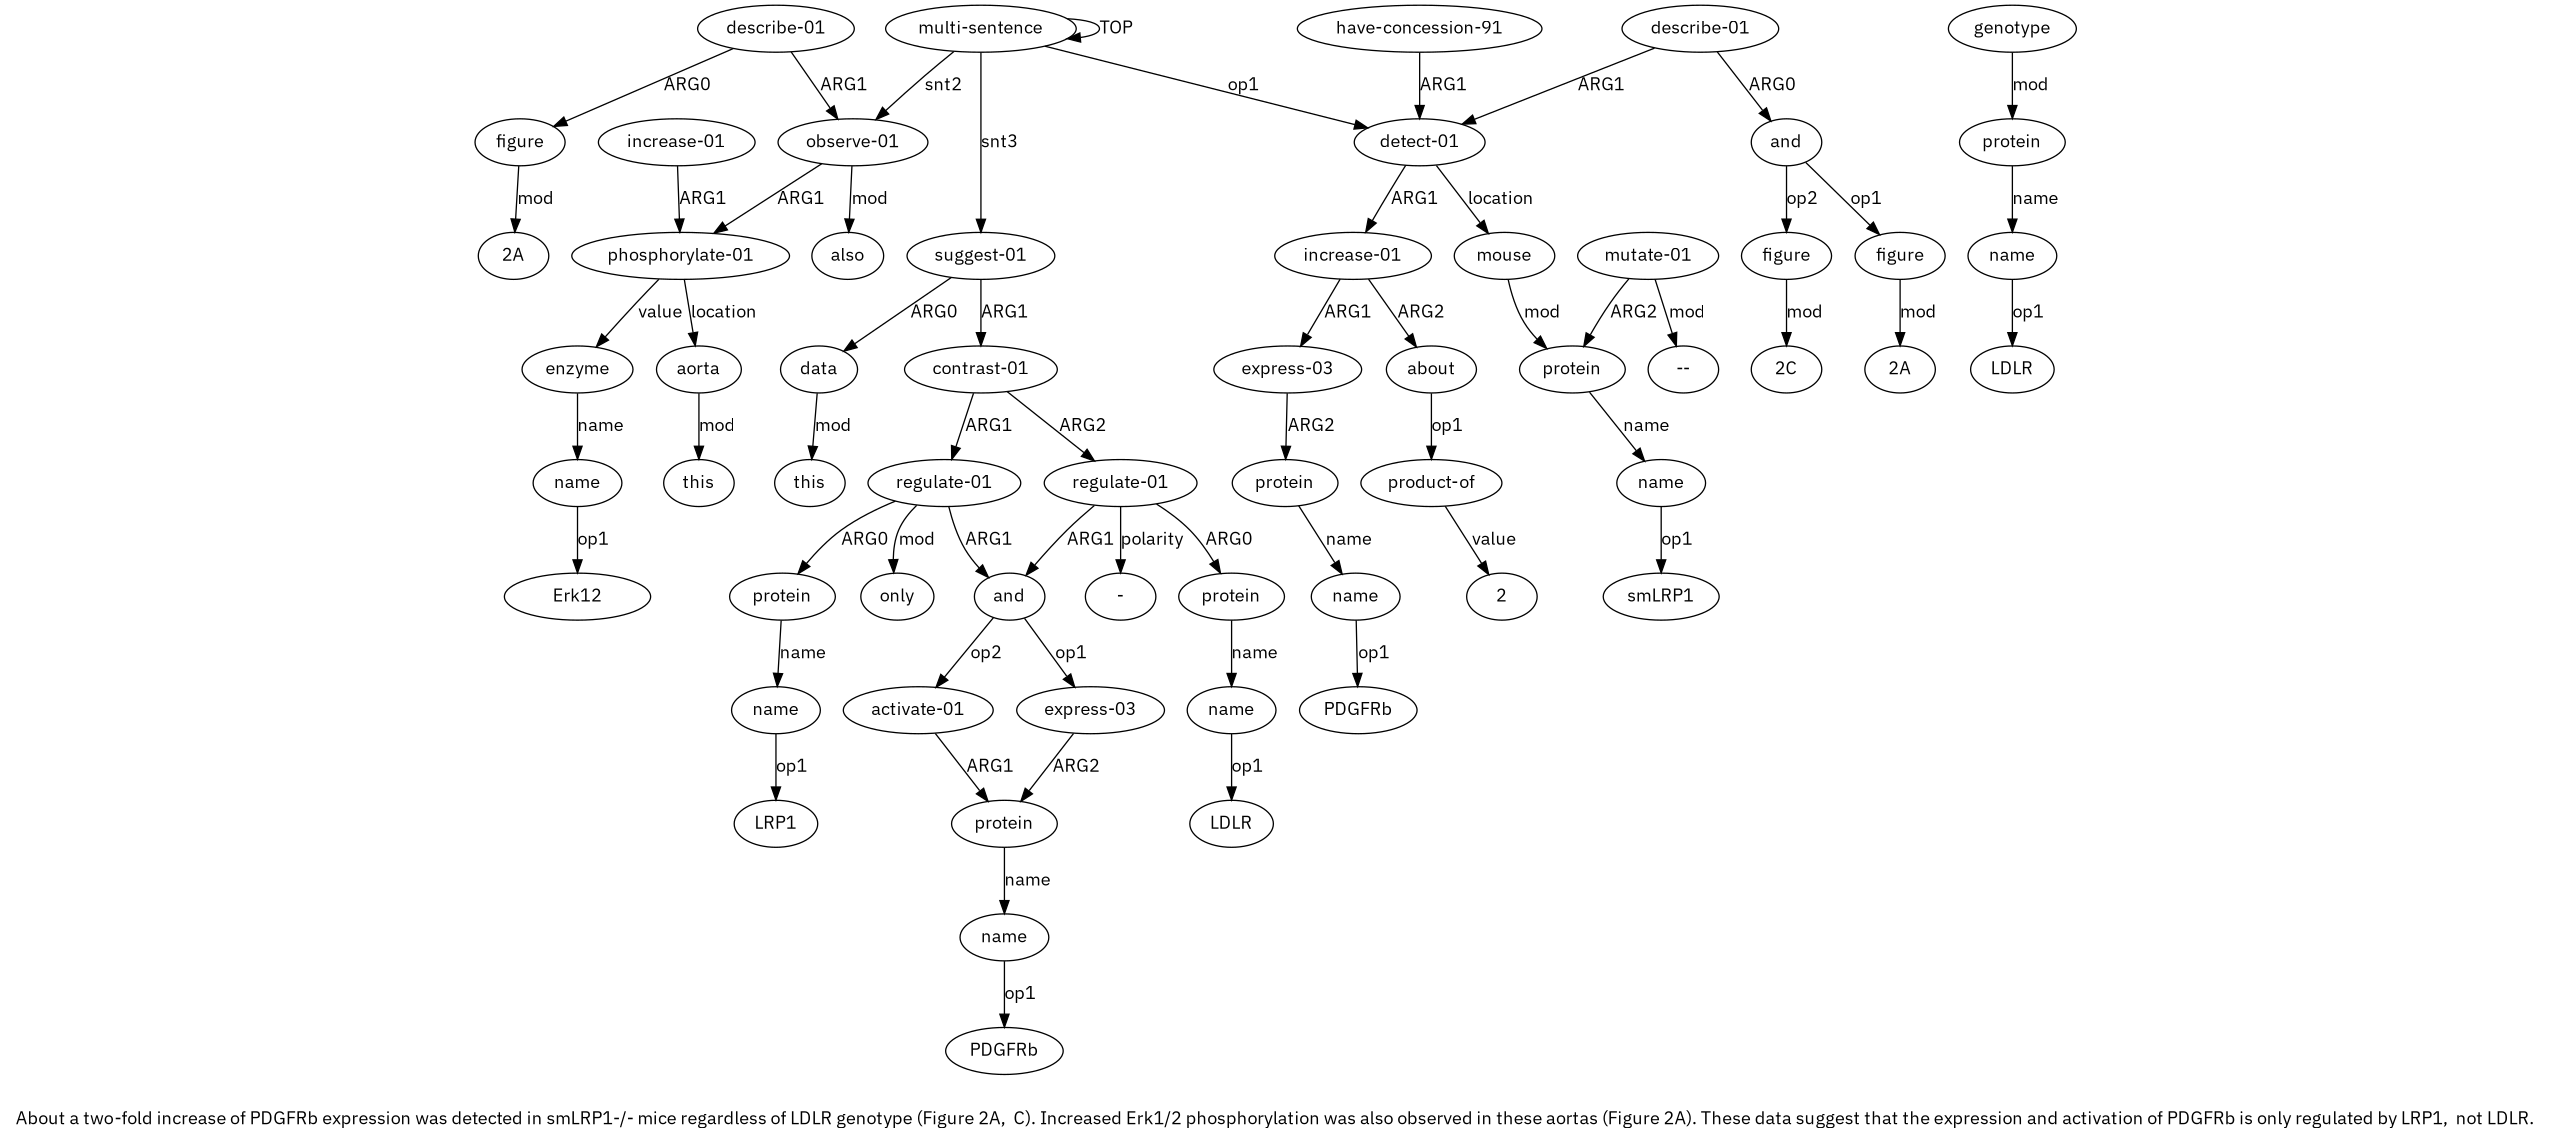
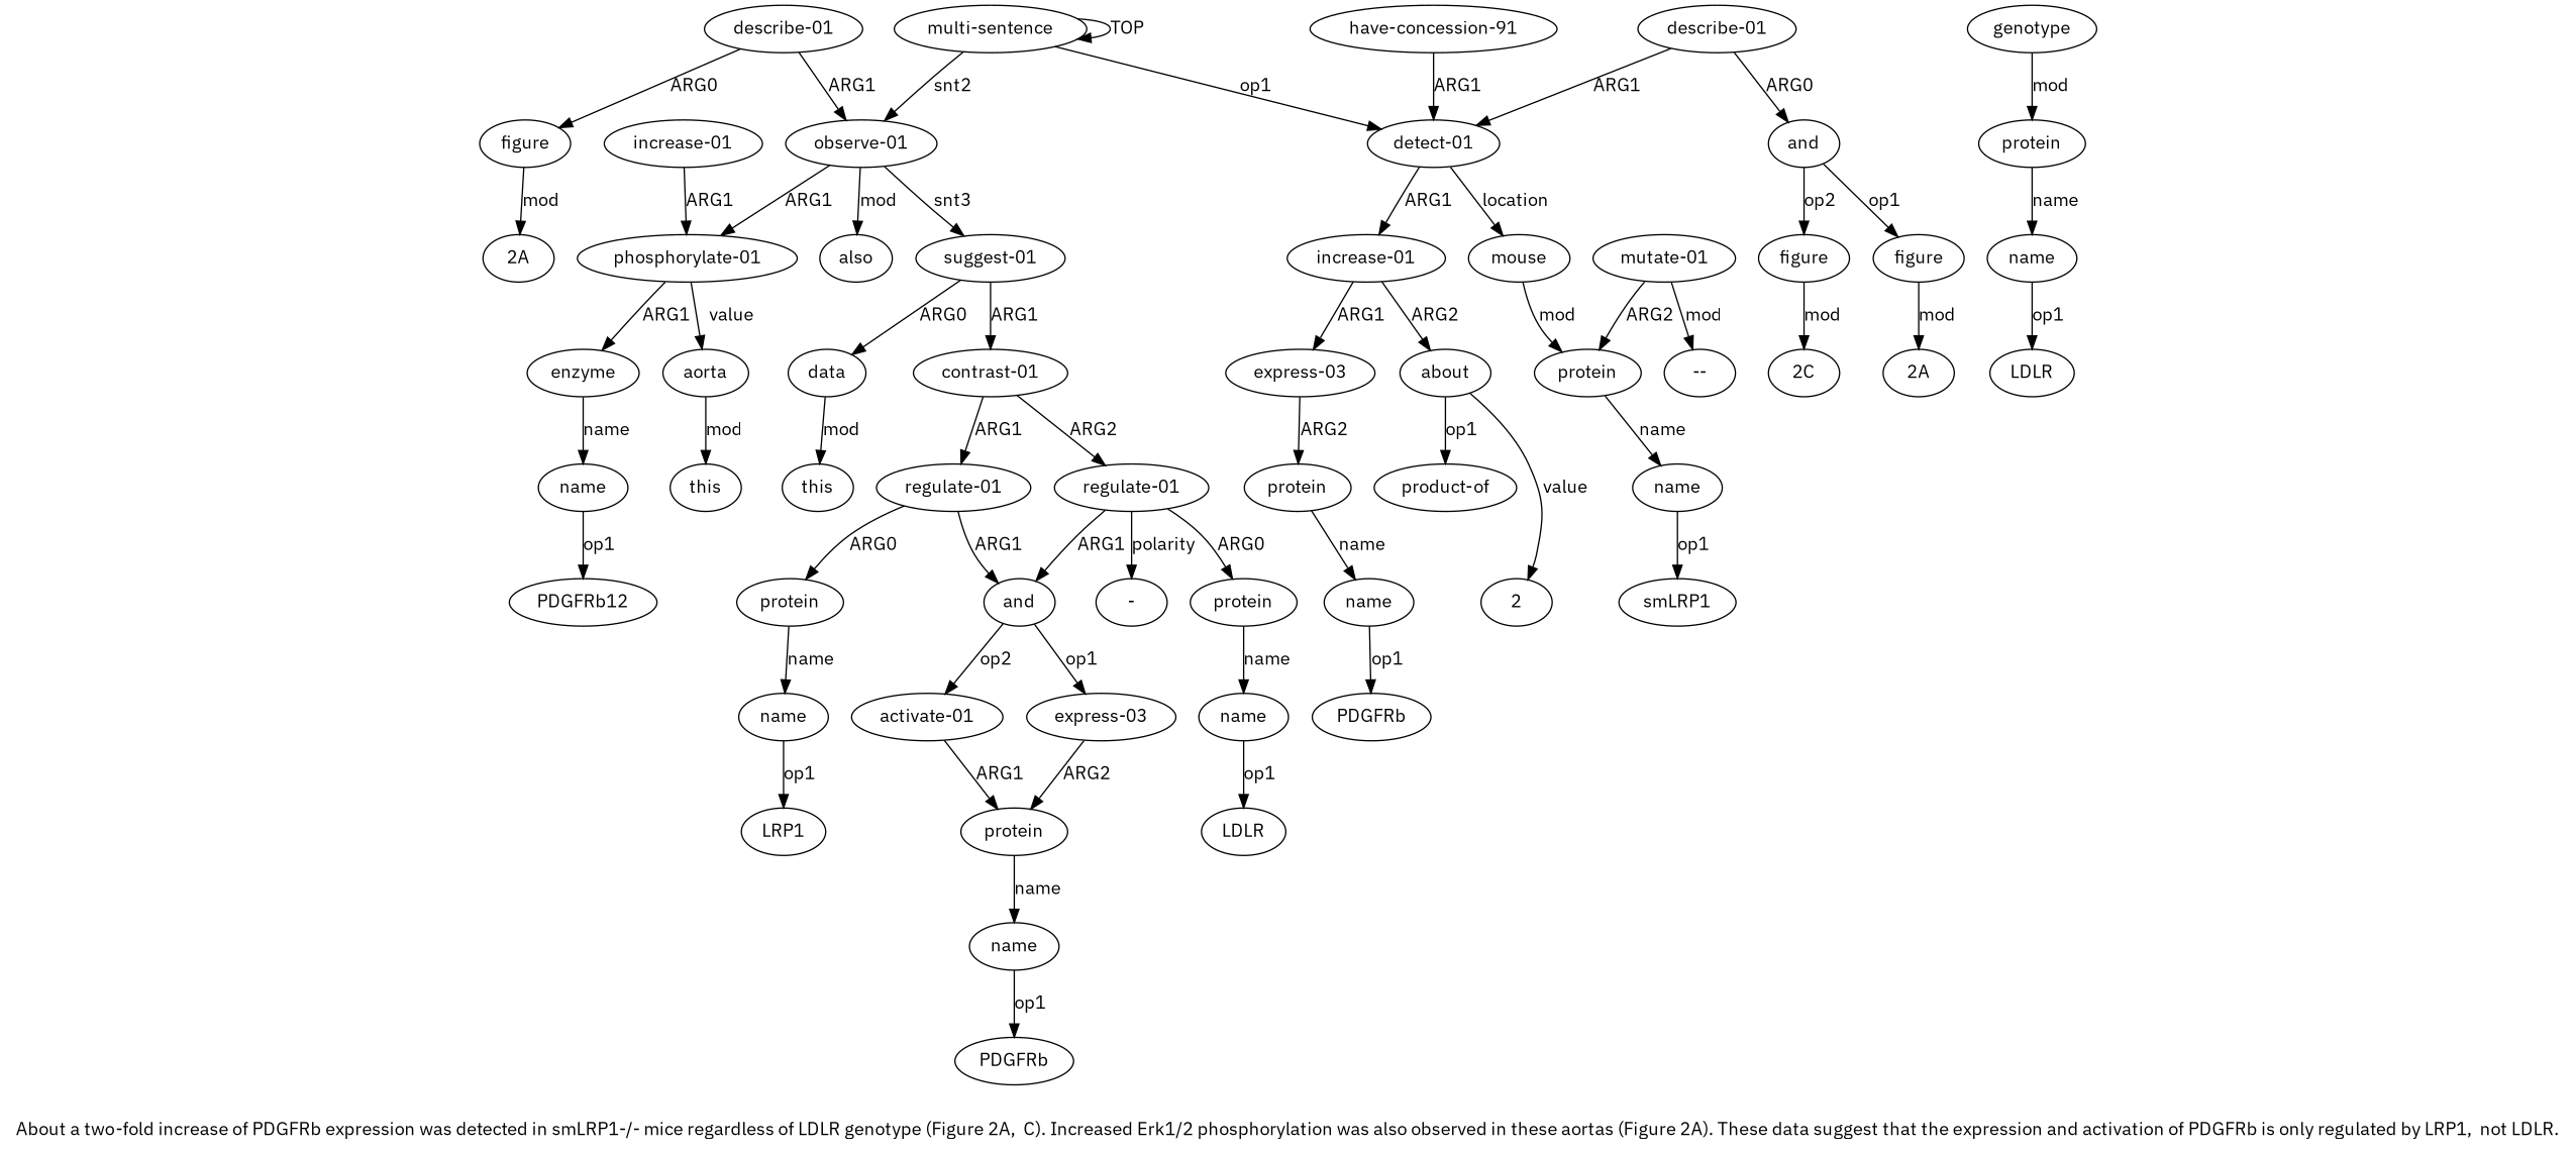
  digraph {
    fontname="IBM Plex Sans"
    label="About a two-fold increase of PDGFRb expression was detected in smLRP1-/- mice regardless of LDLR genotype (Figure 2A,  C). Increased Erk1/2 phosphorylation was also observed in these aortas (Figure 2A). These data suggest that the expression and activation of PDGFRb is only regulated by LRP1,  not LDLR."
    node [color=black fontname="IBM Plex Sans" gold_ind=-1 gold_label=name test_ind=-1 test_label=name]
    edge [color=black fontname="IBM Plex Sans" gold_label=ARG1 test_label=ARG1]
    n1 [gold_ind=20 gold_label="observe-01" label="observe-01" test_ind=20 test_label="observe-01"]
    n2 [gold_ind=21 gold_label="phosphorylate-01" label="phosphorylate-01" test_ind=21 test_label="phosphorylate-01"]
    n3 [gold_ind=27 gold_label=also label=also test_ind=27 test_label=also]
    n4 [gold_ind=22 gold_label=enzyme label=enzyme test_ind=22 test_label=enzyme]
    n5 [gold_ind=25 gold_label=aorta label=aorta test_ind=25 test_label=aorta]
    n6 [gold_ind=23 label=name test_ind=23]
    n7 [gold_ind=26 gold_label=this label=this test_ind=26 test_label=this]
-   n8 [gold_label=Erk12 label=Erk12 test_label=Erk12]
+   n8 [gold_label=Erk12 label=PDGFRb12 test_label=Erk12]
    n9 [gold_ind=24 gold_label="increase-01" label="increase-01" test_ind=24 test_label="increase-01"]
    n10 [gold_ind=28 gold_label="describe-01" label="describe-01" test_ind=28 test_label="describe-01"]
    n11 [gold_ind=29 gold_label=figure label=figure test_ind=29 test_label=figure]
    n12 [gold_label="2A" label="2A" test_label="2A"]
    n13 [gold_ind=31 gold_label=data label=data test_ind=31 test_label=data]
    n14 [gold_ind=32 gold_label=this label=this test_ind=32 test_label=this]
    n15 [gold_ind=30 gold_label="suggest-01" label="suggest-01" test_ind=30 test_label="suggest-01"]
    n16 [gold_ind=33 gold_label="contrast-01" label="contrast-01" test_ind=33 test_label="contrast-01"]
    n17 [gold_ind=34 gold_label="regulate-01" label="regulate-01" test_ind=34 test_label="regulate-01"]
    n18 [gold_ind=43 gold_label="regulate-01" label="regulate-01" test_ind=43 test_label="regulate-01"]
    n19 [gold_ind=37 gold_label=and label=and test_ind=37 test_label=and]
    n20 [gold_ind=35 gold_label=protein label=protein test_ind=35 test_label=protein]
-   n21 [gold_ind=42 gold_label=only label=only test_ind=42 test_label=only]
    n22 [gold_label="-" label="-" test_label="-"]
    n23 [gold_ind=44 gold_label=protein label=protein test_ind=44 test_label=protein]
    n24 [gold_label=LDLR label=LDLR test_label=LDLR]
    n25 [gold_ind=38 gold_label="express-03" label="express-03" test_ind=38 test_label="express-03"]
    n26 [gold_ind=41 gold_label="activate-01" label="activate-01" test_ind=41 test_label="activate-01"]
    n27 [gold_ind=39 gold_label=protein label=protein test_ind=39 test_label=protein]
    n28 [gold_ind=40 label=name test_ind=40]
    n29 [gold_ind=36 label=name test_ind=36]
    n30 [gold_label=LRP1 label=LRP1 test_label=LRP1]
    n31 [gold_ind=45 label=name test_ind=45]
    n32 [gold_label=2 label=2 test_label=2]
    n33 [gold_label=smLRP1 label=smLRP1 test_label=smLRP1]
    n34 [gold_label=PDGFRb label=PDGFRb test_label=PDGFRb]
    n35 [gold_label=LDLR label=LDLR test_label=LDLR]
    n36 [gold_ind=15 label=name test_ind=15]
    n37 [gold_ind=14 gold_label=protein label=protein test_ind=14 test_label=protein]
    n38 [gold_ind=17 gold_label=and label=and test_ind=17 test_label=and]
    n39 [gold_ind=19 gold_label=figure label=figure test_ind=19 test_label=figure]
    n40 [gold_ind=18 gold_label=figure label=figure test_ind=18 test_label=figure]
    n41 [gold_label="2C" label="2C" test_label="2C"]
    n42 [gold_label="2A" label="2A" test_label="2A"]
    n43 [gold_ind=16 gold_label="describe-01" label="describe-01" test_ind=16 test_label="describe-01"]
    n44 [gold_ind=1 gold_label="detect-01" label="detect-01" test_ind=1 test_label="detect-01"]
    n45 [gold_ind=2 gold_label="increase-01" label="increase-01" test_ind=2 test_label="increase-01"]
    n46 [gold_ind=8 gold_label=mouse label=mouse test_ind=8 test_label=mouse]
    n47 [gold_ind=3 gold_label="express-03" label="express-03" test_ind=3 test_label="express-03"]
    n48 [gold_ind=6 gold_label=about label=about test_ind=6 test_label=about]
    n49 [gold_ind=9 gold_label=protein label=protein test_ind=9 test_label=protein]
    n50 [gold_ind=11 gold_label="mutate-01" label="mutate-01" test_ind=11 test_label="mutate-01"]
    n51 [gold_label="--" label="--" test_label="--"]
    n52 [gold_ind=10 label=name test_ind=10]
    n53 [gold_ind=13 gold_label=genotype label=genotype test_ind=13 test_label=genotype]
    n54 [gold_ind=12 gold_label="have-concession-91" label="have-concession-91" test_ind=12 test_label="have-concession-91"]
    n55 [gold_ind=4 gold_label=protein label=protein test_ind=4 test_label=protein]
    n56 [gold_ind=7 gold_label="product-of" label="product-of" test_ind=7 test_label="product-of"]
    n57 [gold_ind=0 gold_label="multi-sentence" label="multi-sentence" test_ind=0 test_label="multi-sentence"]
    n58 [gold_ind=5 label=name test_ind=5]
    n59 [gold_label=PDGFRb label=PDGFRb test_label=PDGFRb]
    n1 -> n2 [label=ARG1]
    n1 -> n3 [gold_label=mod label=mod test_label=mod]
-   n2 -> n4 [label=value]
-   n2 -> n5 [gold_label=location label=location test_label=location]
+   n2 -> n4 [label=ARG1]
+   n2 -> n5 [gold_label=location label=value test_label=location]
    n4 -> n6 [gold_label=name label=name test_label=name]
    n5 -> n7 [gold_label=mod label=mod test_label=mod]
    n6 -> n8 [gold_label=op1 label=op1 test_label=op1]
    n9 -> n2 [label=ARG1]
    n10 -> n1 [label=ARG1]
    n10 -> n11 [gold_label=ARG0 label=ARG0 test_label=ARG0]
    n11 -> n12 [gold_label=mod label=mod test_label=mod]
    n13 -> n14 [gold_label=mod label=mod test_label=mod]
    n15 -> n13 [gold_label=ARG0 label=ARG0 test_label=ARG0]
    n15 -> n16 [label=ARG1]
    n16 -> n17 [label=ARG1]
    n16 -> n18 [gold_label=ARG2 label=ARG2 test_label=ARG2]
    n17 -> n19 [label=ARG1]
    n17 -> n20 [gold_label=ARG0 label=ARG0 test_label=ARG0]
-   n17 -> n21 [gold_label=mod label=mod test_label=mod]
    n18 -> n19 [label=ARG1]
    n18 -> n22 [gold_label=polarity label=polarity test_label=polarity]
    n18 -> n23 [gold_label=ARG0 label=ARG0 test_label=ARG0]
    n19 -> n25 [gold_label=op1 label=op1 test_label=op1]
    n19 -> n26 [gold_label=op2 label=op2 test_label=op2]
    n20 -> n29 [gold_label=name label=name test_label=name]
    n23 -> n31 [gold_label=name label=name test_label=name]
    n25 -> n27 [gold_label=ARG2 label=ARG2 test_label=ARG2]
    n26 -> n27 [label=ARG1]
    n27 -> n28 [gold_label=name label=name test_label=name]
    n28 -> n34 [gold_label=op1 label=op1 test_label=op1]
    n29 -> n30 [gold_label=op1 label=op1 test_label=op1]
    n31 -> n35 [gold_label=op1 label=op1 test_label=op1]
    n36 -> n24 [gold_label=op1 label=op1 test_label=op1]
    n37 -> n36 [gold_label=name label=name test_label=name]
    n38 -> n39 [gold_label=op2 label=op2 test_label=op2]
    n38 -> n40 [gold_label=op1 label=op1 test_label=op1]
    n39 -> n41 [gold_label=mod label=mod test_label=mod]
    n40 -> n42 [gold_label=mod label=mod test_label=mod]
    n43 -> n38 [gold_label=ARG0 label=ARG0 test_label=ARG0]
    n43 -> n44 [label=ARG1]
    n44 -> n45 [label=ARG1]
    n44 -> n46 [gold_label=location label=location test_label=location]
    n45 -> n47 [label=ARG1]
    n45 -> n48 [gold_label=ARG2 label=ARG2 test_label=ARG2]
    n46 -> n49 [gold_label=mod label=mod test_label=mod]
    n47 -> n55 [gold_label=ARG2 label=ARG2 test_label=ARG2]
    n48 -> n56 [gold_label=op1 label=op1 test_label=op1]
    n49 -> n52 [gold_label=name label=name test_label=name]
    n50 -> n49 [gold_label=ARG2 label=ARG2 test_label=ARG2]
    n50 -> n51 [gold_label=mod label=mod test_label=mod]
    n52 -> n33 [gold_label=op1 label=op1 test_label=op1]
    n53 -> n37 [gold_label=mod label=mod test_label=mod]
    n54 -> n44 [label=ARG1]
    n55 -> n58 [gold_label=name label=name test_label=name]
-   n56 -> n32 [gold_label=value label=value test_label=value]
+   n48 -> n32 [gold_label=value label=value test_label=value]
    n57 -> n1 [gold_label=snt2 label=snt2 test_label=snt2]
-   n57 -> n15 [gold_label=snt3 label=snt3 test_label=snt3]
+   n1 -> n15 [gold_label=snt3 label=snt3 test_label=snt3]
    n57 -> n44 [gold_label=snt1 label=op1 test_label=snt1]
    n57 -> n57 [gold_label=TOP label=TOP test_label=TOP]
    n58 -> n59 [gold_label=op1 label=op1 test_label=op1]
  }
